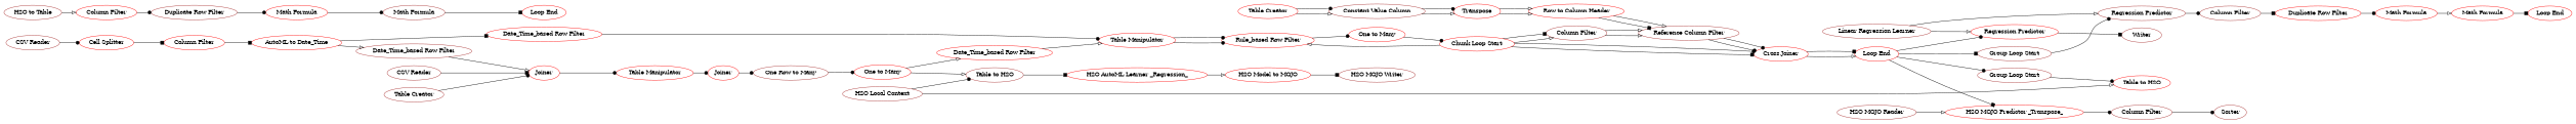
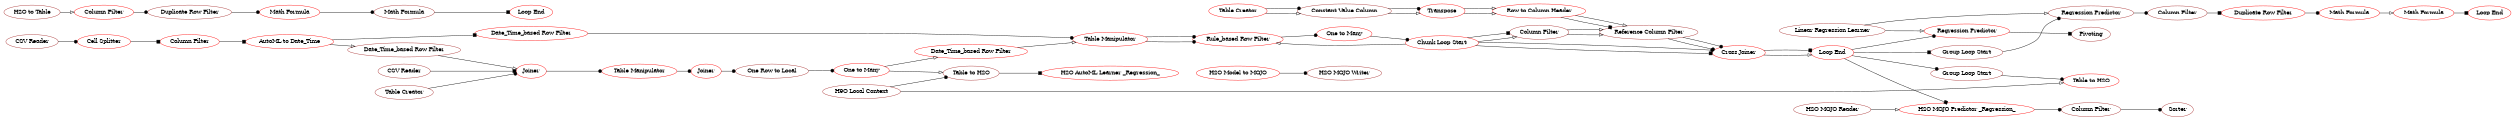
  digraph {
    rankdir=LR
    node [color=red]
    edge [arrowhead=dot]
    n1 [color=brown label="CSV Reader"]
    n2 [label="Cell Splitter"]
    n3 [label="Column Filter"]
    n4 [label="AutoML to Date_Time"]
    n5 [color=brown label="Date_Time_based Row Filter"]
    n6 [label="Date_Time_based Row Filter"]
    n7 [label=Joiner]
    n8 [label="Table Manipulator"]
    n9 [label="Table Manipulator"]
    n10 [color=brown label="CSV Reader"]
    n11 [color=brown label="Linear Regression Learner"]
    n12 [label="Regression Predictor"]
    n13 [color=brown label="Regression Predictor"]
-   n14 [color=brown label=Writer]
+   n14 [color=brown label=Pivoting]
    n15 [color=brown label="Column Filter"]
    n16 [label="Rule_based Row Filter"]
    n17 [color=brown label="Table Creator"]
    n18 [label="Table Creator"]
    n19 [color=brown label="Constant Value Column"]
    n20 [label=Transpose]
    n21 [label="One to Many"]
    n22 [label="Chunk Loop Start"]
    n23 [label="Cross Joiner"]
    n24 [color=brown label="Column Filter"]
    n25 [label="Row to Column Header"]
    n26 [color=brown label="Reference Column Filter"]
    n27 [label="Loop End"]
    n28 [color=brown label="Group Loop Start"]
    n29 [color=brown label="Group Loop Start"]
-   n30 [label="H2O MOJO Predictor _Transpose_"]
+   n30 [label="H2O MOJO Predictor _Regression_"]
    n31 [label="Table to H2O"]
    n32 [color=brown label="Column Filter"]
    n33 [label="Date_Time_based Row Filter"]
    n34 [label="Duplicate Row Filter"]
    n35 [label="Loop End"]
    n36 [label="Math Formula"]
    n37 [label="Math Formula"]
    n38 [label=Joiner]
-   n39 [color=brown label="One Row to Many"]
+   n39 [color=brown label="One Row to Local"]
    n40 [label="One to Many"]
    n41 [color=brown label="Table to H2O"]
    n42 [label="H2O AutoML Learner _Regression_"]
    n43 [label="H2O Model to MOJO"]
-   n44 [color=brown label="H2O Local Context"]
+   n44 [color=brown label="H9O Local Context"]
    n45 [color=brown label="H2O MOJO Writer"]
    n46 [color=brown label="H2O to Table"]
    n47 [label="Column Filter"]
    n48 [color=brown label="Duplicate Row Filter"]
    n49 [label="Math Formula"]
    n50 [color=brown label="Math Formula"]
    n51 [label="Loop End"]
    n52 [color=brown label="H2O MOJO Reader"]
    n53 [color=brown label=Sorter]
    n1 -> n2
    n2 -> n3 [arrowhead=box]
    n3 -> n4 [arrowhead=box]
    n4 -> n5 [arrowhead=onormal]
    n4 -> n6 [arrowhead=box]
    n5 -> n7 [arrowhead=onormal]
    n6 -> n8
    n7 -> n9
    n8 -> n16
    n8 -> n16
    n9 -> n38
    n10 -> n7 [arrowhead=box]
    n11 -> n12 [arrowhead=onormal]
    n11 -> n13 [arrowhead=onormal]
    n12 -> n14 [arrowhead=box]
    n13 -> n15
    n15 -> n34 [arrowhead=box]
    n16 -> n21
    n17 -> n7
    n18 -> n19 [arrowhead=onormal]
    n18 -> n19
    n19 -> n20 [arrowhead=onormal]
    n19 -> n20
    n20 -> n25 [arrowhead=onormal]
    n20 -> n25 [arrowhead=onormal]
    n21 -> n22
    n22 -> n16 [arrowhead=onormal]
    n22 -> n23 [arrowhead=box]
    n22 -> n23
    n22 -> n24 [arrowhead=onormal]
    n22 -> n24 [arrowhead=box]
    n23 -> n27 [arrowhead=onormal]
    n23 -> n27 [arrowhead=box]
    n24 -> n26 [arrowhead=onormal]
    n24 -> n26 [arrowhead=onormal]
    n25 -> n26 [arrowhead=box]
    n25 -> n26 [arrowhead=onormal]
    n26 -> n23
    n26 -> n23
    n27 -> n12
    n27 -> n28 [arrowhead=box]
    n27 -> n29
    n27 -> n30 [arrowhead=box]
    n28 -> n13
    n29 -> n31
    n30 -> n32
    n32 -> n53
    n33 -> n8 [arrowhead=onormal]
    n34 -> n36
    n36 -> n37 [arrowhead=onormal]
    n37 -> n35 [arrowhead=box]
    n38 -> n39
    n39 -> n40
    n40 -> n33 [arrowhead=onormal]
    n40 -> n41 [arrowhead=onormal]
    n41 -> n42 [arrowhead=box]
-   n42 -> n43 [arrowhead=onormal]
-   n43 -> n45 [arrowhead=box]
+   n43 -> n45
    n44 -> n31 [arrowhead=onormal]
    n44 -> n41
    n46 -> n47 [arrowhead=onormal]
    n47 -> n48
    n48 -> n49
    n49 -> n50
    n50 -> n51 [arrowhead=box]
    n52 -> n30 [arrowhead=onormal]
  }
